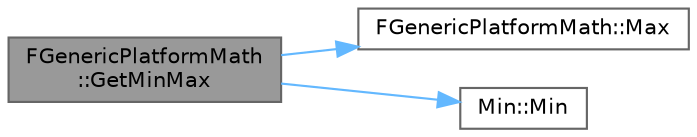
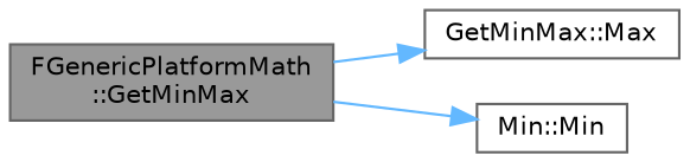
  digraph {
    rankdir=LR
    node [color=grey40 fillcolor=white fontname=Helvetica fontsize=10 shape=box style=filled]
    edge [color=steelblue1 fontname=Helvetica fontsize=10 labelfontname=Helvetica labelfontsize=10 style=solid]
    n1 [color=gray40 fillcolor=grey60 fontcolor=black height=0.2 label="FGenericPlatformMath\l::GetMinMax" width=0.4]
-   n2 [height=0.2 label="FGenericPlatformMath::Max" width=0.4]
+   n2 [height=0.2 label="GetMinMax::Max" width=0.4]
    n3 [height=0.2 label="Min::Min" width=0.4]
    n1 -> n2
    n1 -> n3
  }
